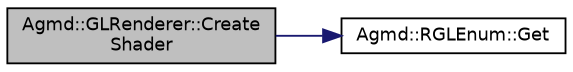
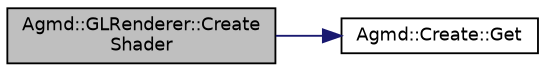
  digraph {
    rankdir=LR
    node [color=black fontname=Helvetica fontsize=10 shape=record style=filled]
    n1 [fillcolor=grey75 fontcolor=black height=0.2 label="Agmd::GLRenderer::Create\lShader" width=0.4]
-   n2 [fillcolor=white height=0.2 label="Agmd::RGLEnum::Get" width=0.4]
+   n2 [fillcolor=white height=0.2 label="Agmd::Create::Get" width=0.4]
    n1 -> n2 [color=midnightblue fontname=Helvetica fontsize=10 labelfontname=Helvetica labelfontsize=10 style=solid]
  }
